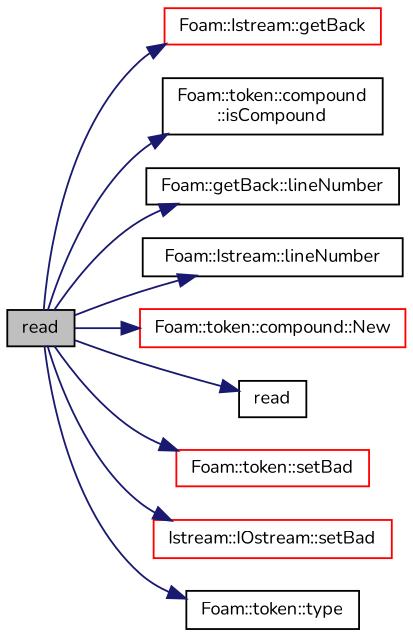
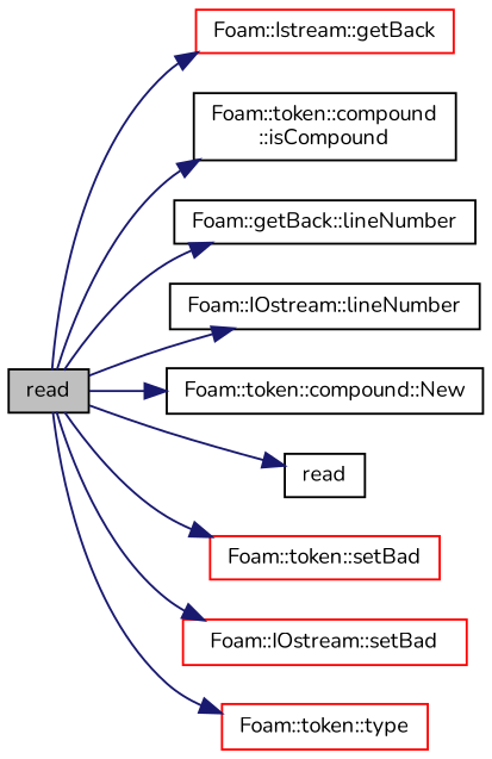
  digraph {
    fontname=Nunito
    rankdir=LR
    node [color=black fontname=Nunito fontsize=10 shape=record]
    edge [color=midnightblue fontname=Nunito fontsize=10 labelfontname=Helvetica labelfontsize=10 style=solid]
    n1 [fillcolor=grey75 fontcolor=black height=0.2 label=read style=filled width=0.4]
    n2 [color=red height=0.2 label="Foam::Istream::getBack" width=0.4]
    n3 [height=0.2 label="Foam::token::compound\l::isCompound" width=0.4]
    n4 [height=0.2 label="Foam::getBack::lineNumber" width=0.4]
-   n5 [height=0.2 label="Foam::Istream::lineNumber" width=0.4]
-   n6 [color=red height=0.2 label="Foam::token::compound::New" width=0.4]
+   n5 [height=0.2 label="Foam::IOstream::lineNumber" width=0.4]
+   n6 [height=0.2 label="Foam::token::compound::New" width=0.4]
    n7 [height=0.2 label=read width=0.4]
    n8 [color=red height=0.2 label="Foam::token::setBad" width=0.4]
-   n9 [color=red height=0.2 label="Istream::IOstream::setBad" width=0.4]
-   n10 [height=0.2 label="Foam::token::type" width=0.4]
+   n9 [color=red height=0.2 label="Foam::IOstream::setBad" width=0.4]
+   n10 [color=red height=0.2 label="Foam::token::type" width=0.4]
    n1 -> n2
    n1 -> n3
    n1 -> n4
    n1 -> n5
    n1 -> n6
    n1 -> n7
    n1 -> n8
    n1 -> n9
    n1 -> n10
  }
